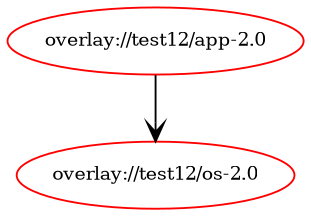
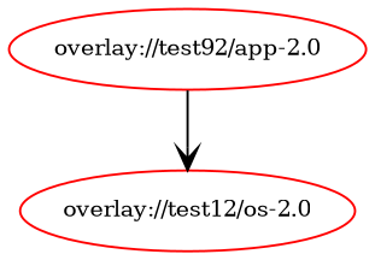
  digraph {
    compound=true
    concentrate=true
    newrank=true
    rankdir=TD
    fontname="DejaVu Serif"
    node [color=red fontname="DejaVu Serif" fontsize=10]
-   "overlay://test12/app-2.0"
+   "overlay://test12/app-2.0" [label="overlay://test92/app-2.0"]
    "overlay://test12/os-2.0"
    "overlay://test12/app-2.0" -> "overlay://test12/os-2.0" [arrowhead=vee fontname="DejaVu Serif"]
  }
